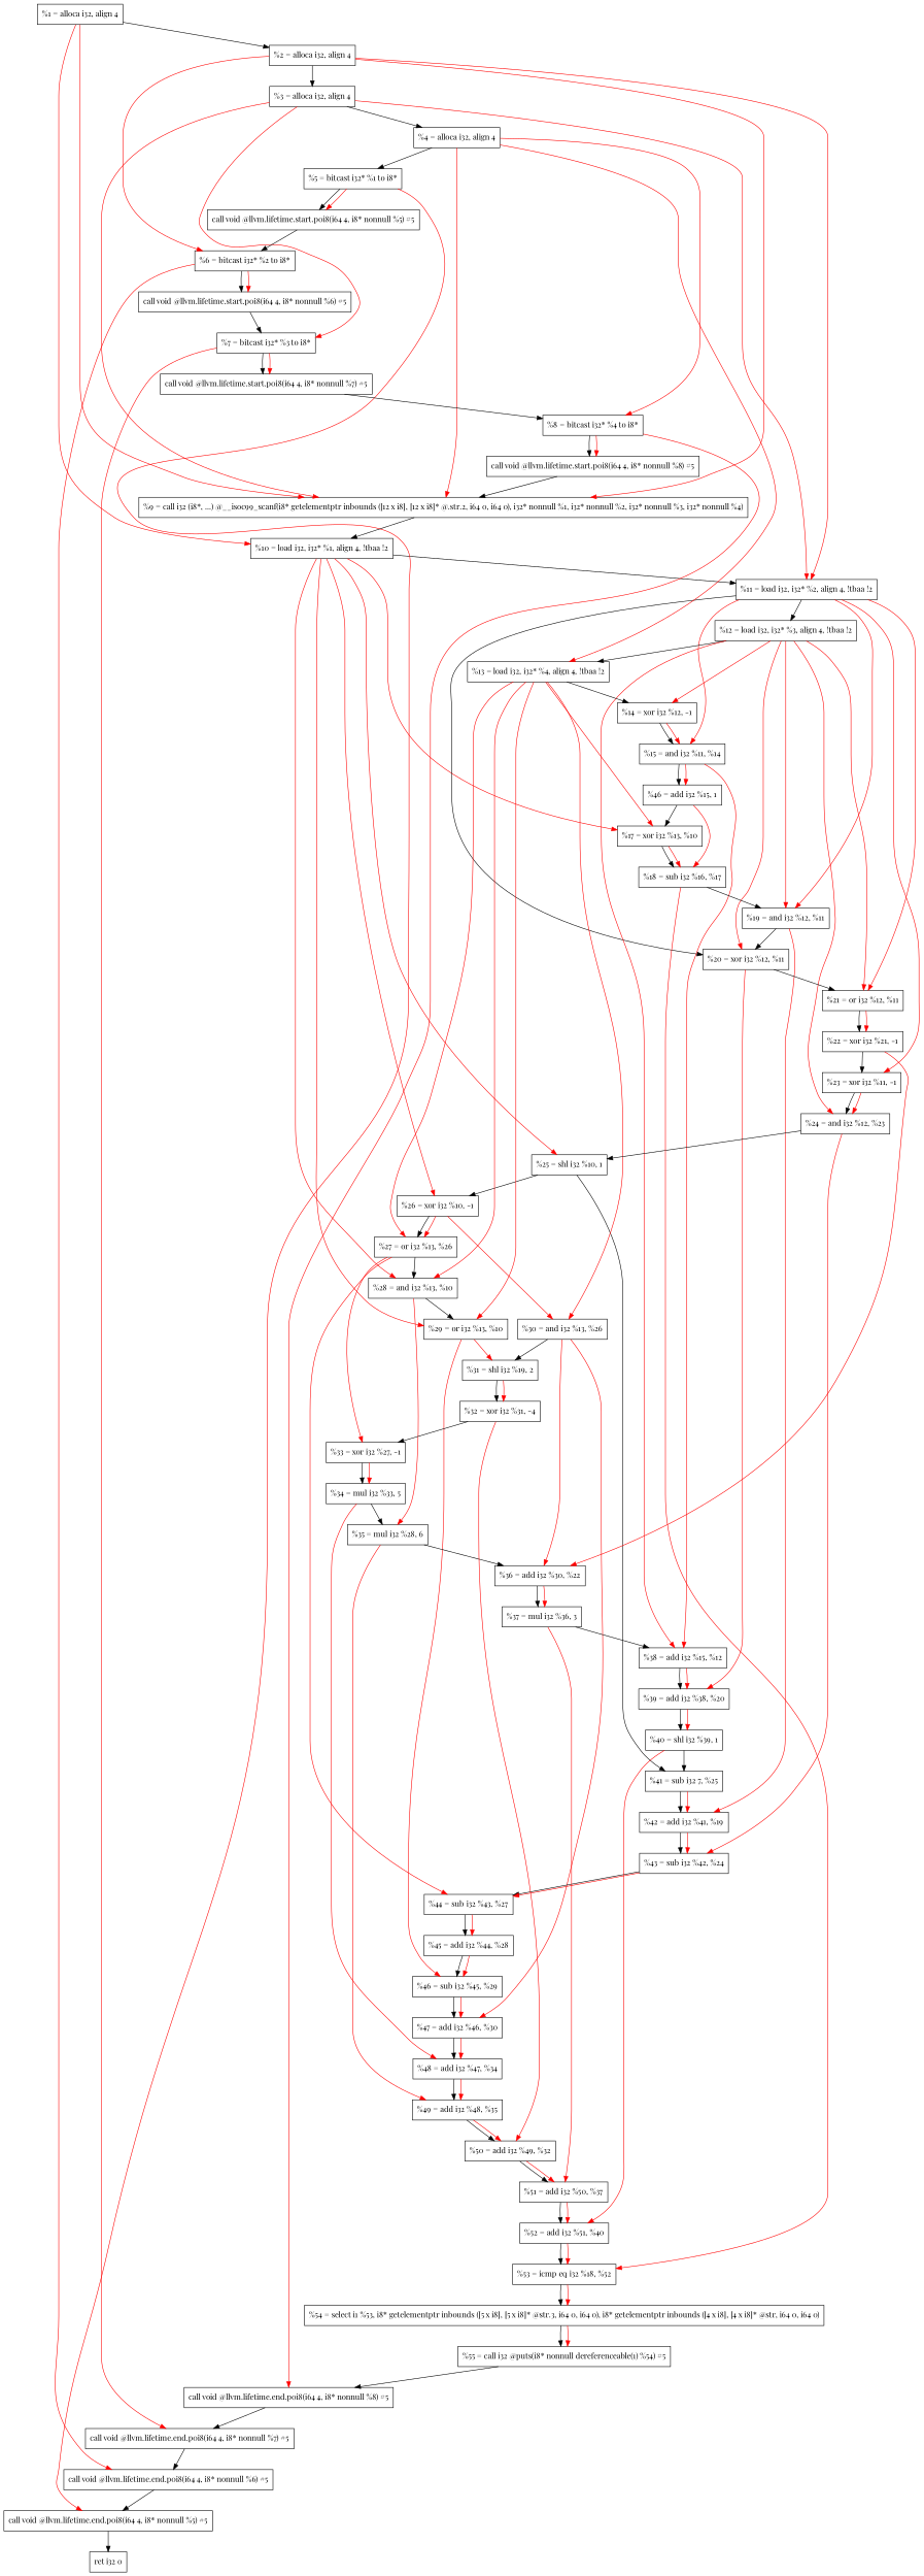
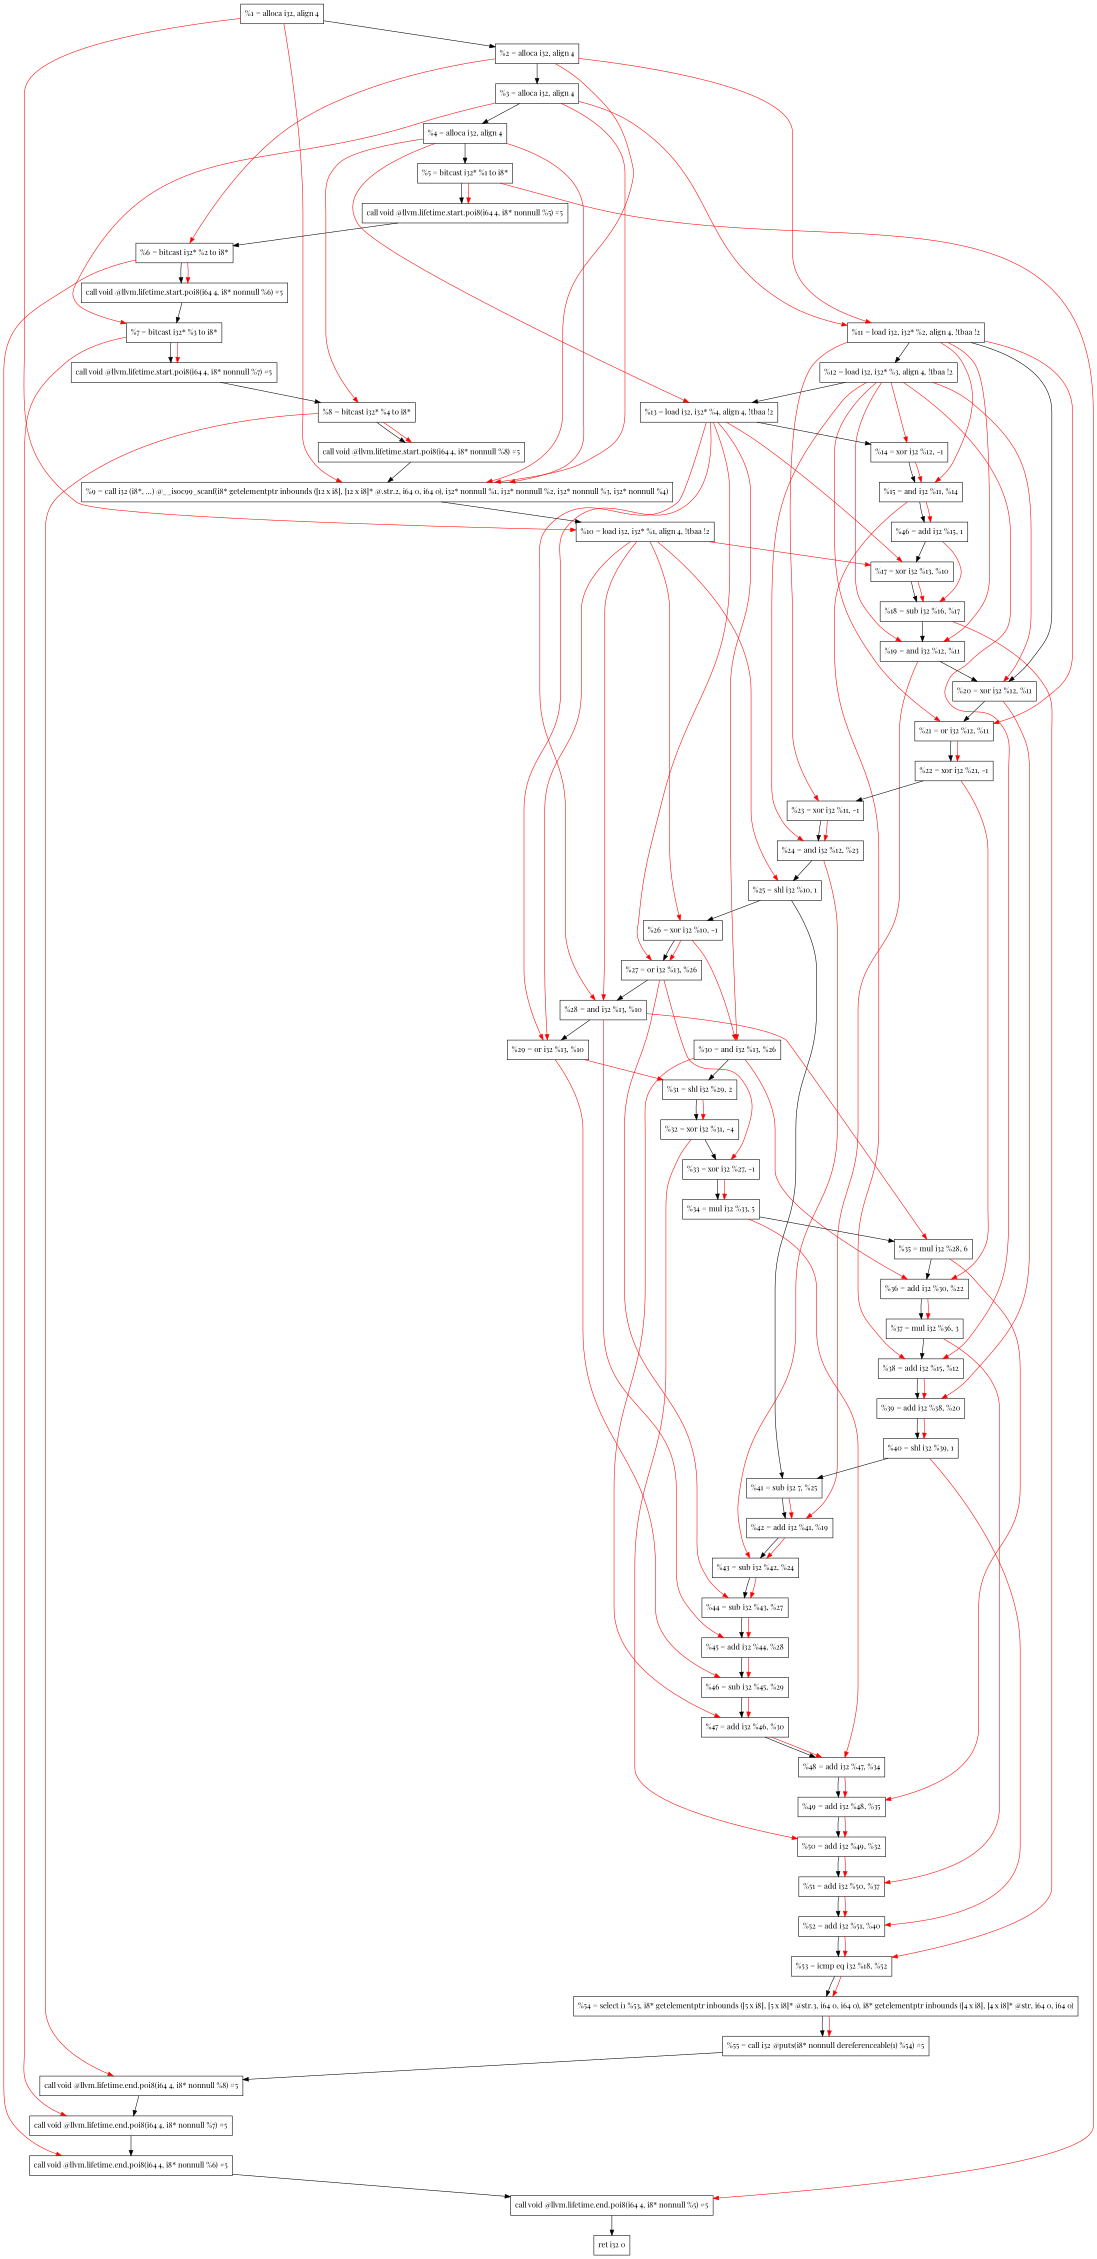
  digraph {
    fontname="Playfair Display"
    node [fontname="Playfair Display" shape=record]
    edge [fontname="Playfair Display" color=red]
    n1 [label="  %1 = alloca i32, align 4"]
    n2 [label="  %2 = alloca i32, align 4"]
    n3 [label="  %9 = call i32 (i8*, ...) @__isoc99_scanf(i8* getelementptr inbounds ([12 x i8], [12 x i8]* @.str.2, i64 0, i64 0), i32* nonnull %1, i32* nonnull %2, i32* nonnull %3, i32* nonnull %4)"]
    n4 [label="  %10 = load i32, i32* %1, align 4, !tbaa !2"]
    n5 [label="  %3 = alloca i32, align 4"]
    n6 [label="  %6 = bitcast i32* %2 to i8*"]
    n7 [label="  %11 = load i32, i32* %2, align 4, !tbaa !2"]
    n8 [label="  %5 = bitcast i32* %1 to i8*"]
    n9 [label="  call void @llvm.lifetime.start.p0i8(i64 4, i8* nonnull %5) #5"]
    n10 [label="  call void @llvm.lifetime.end.p0i8(i64 4, i8* nonnull %5) #5"]
    n11 [label="  %17 = xor i32 %13, %10"]
    n12 [label="  %25 = shl i32 %10, 1"]
    n13 [label="  %26 = xor i32 %10, -1"]
    n14 [label="  %28 = and i32 %13, %10"]
    n15 [label="  %29 = or i32 %13, %10"]
    n16 [label="  %4 = alloca i32, align 4"]
    n17 [label="  %7 = bitcast i32* %3 to i8*"]
    n18 [label="  call void @llvm.lifetime.start.p0i8(i64 4, i8* nonnull %6) #5"]
    n19 [label="  call void @llvm.lifetime.end.p0i8(i64 4, i8* nonnull %6) #5"]
    n20 [label="  %12 = load i32, i32* %3, align 4, !tbaa !2"]
    n21 [label="  %15 = and i32 %11, %14"]
    n22 [label="  %19 = and i32 %12, %11"]
    n23 [label="  %20 = xor i32 %12, %11"]
    n24 [label="  %21 = or i32 %12, %11"]
    n25 [label="  %23 = xor i32 %11, -1"]
    n26 [label="  %8 = bitcast i32* %4 to i8*"]
    n27 [label="  %13 = load i32, i32* %4, align 4, !tbaa !2"]
    n28 [label="  call void @llvm.lifetime.start.p0i8(i64 4, i8* nonnull %7) #5"]
    n29 [label="  call void @llvm.lifetime.end.p0i8(i64 4, i8* nonnull %7) #5"]
    n30 [label="  %14 = xor i32 %12, -1"]
    n31 [label="  %24 = and i32 %12, %23"]
    n32 [label="  %38 = add i32 %15, %12"]
    n33 [label="  call void @llvm.lifetime.start.p0i8(i64 4, i8* nonnull %8) #5"]
    n34 [label="  call void @llvm.lifetime.end.p0i8(i64 4, i8* nonnull %8) #5"]
    n35 [label="  %27 = or i32 %13, %26"]
    n36 [label="  %30 = and i32 %13, %26"]
    n37 [label="  ret i32 0"]
    n38 [label="  %18 = sub i32 %16, %17"]
    n39 [label="  %41 = sub i32 7, %25"]
    n40 [label="  %35 = mul i32 %28, 6"]
    n41 [label="  %45 = add i32 %44, %28"]
-   n42 [label="%31 = shl i32 %19, 2"]
+   n42 [label="  %31 = shl i32 %29, 2"]
    n43 [label="  %46 = sub i32 %45, %29"]
    n44 [label="%46 = add i32 %15, 1"]
    n45 [label="  %42 = add i32 %41, %19"]
    n46 [label="  %39 = add i32 %38, %20"]
    n47 [label="  %22 = xor i32 %21, -1"]
    n48 [label="  %43 = sub i32 %42, %24"]
    n49 [label="  %33 = xor i32 %27, -1"]
    n50 [label="  %44 = sub i32 %43, %27"]
    n51 [label="  %36 = add i32 %30, %22"]
    n52 [label="  %47 = add i32 %46, %30"]
    n53 [label="  %53 = icmp eq i32 %18, %52"]
    n54 [label="  %54 = select i1 %53, i8* getelementptr inbounds ([5 x i8], [5 x i8]* @str.3, i64 0, i64 0), i8* getelementptr inbounds ([4 x i8], [4 x i8]* @str, i64 0, i64 0)"]
    n55 [label="  %40 = shl i32 %39, 1"]
    n56 [label="  %37 = mul i32 %36, 3"]
    n57 [label="  %34 = mul i32 %33, 5"]
    n58 [label="  %49 = add i32 %48, %35"]
    n59 [label="  %32 = xor i32 %31, -4"]
    n60 [label="  %48 = add i32 %47, %34"]
    n61 [label="  %50 = add i32 %49, %32"]
    n62 [label="  %51 = add i32 %50, %37"]
    n63 [label="  %52 = add i32 %51, %40"]
    n64 [label="  %55 = call i32 @puts(i8* nonnull dereferenceable(1) %54) #5"]
    n1 -> n2 [color=""]
    n1 -> n3
    n1 -> n4
    n2 -> n3
    n2 -> n5 [color=""]
    n2 -> n6
    n2 -> n7
    n3 -> n4 [color=""]
-   n4 -> n7 [color=""]
    n4 -> n11
    n4 -> n12
    n4 -> n13
    n4 -> n14
    n4 -> n15
    n5 -> n3
    n5 -> n7
    n5 -> n16 [color=""]
    n5 -> n17
    n6 -> n18 [color=""]
    n6 -> n18
    n6 -> n19
    n7 -> n20 [color=""]
    n7 -> n21
    n7 -> n22
    n7 -> n23 [color=black]
    n7 -> n24
    n7 -> n25
    n8 -> n9 [color=""]
    n8 -> n9
    n8 -> n10
    n9 -> n6 [color=""]
    n10 -> n37 [color=""]
    n11 -> n38 [color=""]
    n11 -> n38
    n12 -> n13 [color=""]
    n12 -> n39 [color=black]
    n13 -> n35 [color=""]
    n13 -> n35
    n13 -> n36
    n14 -> n15 [color=""]
    n14 -> n40
+   n14 -> n41
    n15 -> n42
    n15 -> n43
    n16 -> n3
    n16 -> n8 [color=""]
    n16 -> n26
    n16 -> n27
    n17 -> n28 [color=""]
    n17 -> n28
    n17 -> n29
    n18 -> n17 [color=""]
    n19 -> n10 [color=""]
    n20 -> n22
    n20 -> n23
    n20 -> n24
    n20 -> n27 [color=""]
    n20 -> n30
    n20 -> n31
    n20 -> n32
    n21 -> n32
    n21 -> n44 [color=""]
    n21 -> n44
    n22 -> n23 [color=""]
    n22 -> n45
    n23 -> n24 [color=""]
    n23 -> n46
    n24 -> n47 [color=""]
    n24 -> n47
    n25 -> n31 [color=""]
    n25 -> n31
    n26 -> n33 [color=""]
    n26 -> n33
    n26 -> n34
    n27 -> n11
    n27 -> n14
    n27 -> n15
    n27 -> n30 [color=""]
    n27 -> n35
    n27 -> n36
    n28 -> n26 [color=""]
    n29 -> n19 [color=""]
    n30 -> n21 [color=""]
    n30 -> n21
    n31 -> n12 [color=""]
    n31 -> n48
    n32 -> n46 [color=""]
    n32 -> n46
    n33 -> n3 [color=""]
    n34 -> n29 [color=""]
    n35 -> n14 [color=""]
    n35 -> n49
    n35 -> n50
    n36 -> n42 [color=""]
    n36 -> n51
    n36 -> n52
    n38 -> n22 [color=""]
    n38 -> n53
    n39 -> n45 [color=""]
    n39 -> n45
    n40 -> n51 [color=""]
    n40 -> n58
    n41 -> n43 [color=""]
    n41 -> n43
    n42 -> n59 [color=""]
    n42 -> n59
    n43 -> n52 [color=""]
    n43 -> n52
    n44 -> n11 [color=""]
    n44 -> n38
    n45 -> n48 [color=""]
    n45 -> n48
    n46 -> n55 [color=""]
    n46 -> n55
    n47 -> n25 [color=""]
    n47 -> n51
    n48 -> n50 [color=""]
    n48 -> n50
    n49 -> n57 [color=""]
    n49 -> n57
    n50 -> n41 [color=""]
    n50 -> n41
    n51 -> n56 [color=""]
    n51 -> n56
    n52 -> n60 [color=""]
    n52 -> n60
    n53 -> n54 [color=""]
    n53 -> n54
    n54 -> n64 [color=""]
    n54 -> n64
    n55 -> n39 [color=""]
    n55 -> n63
    n56 -> n32 [color=""]
    n56 -> n62
    n57 -> n40 [color=""]
    n57 -> n60
    n58 -> n61 [color=""]
    n58 -> n61
    n59 -> n49 [color=""]
    n59 -> n61
    n60 -> n58 [color=""]
    n60 -> n58
    n61 -> n62 [color=""]
    n61 -> n62
    n62 -> n63 [color=""]
    n62 -> n63
    n63 -> n53 [color=""]
    n63 -> n53
    n64 -> n34 [color=""]
  }
